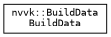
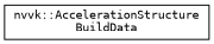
  digraph {
    rankdir=LR
    fontname="DejaVu Sans Mono"
-   n1 [color=black fillcolor=white fontname="DejaVu Sans Mono" fontsize=10 height=0.2 label="nvvk::BuildData\lBuildData" shape=record style=filled width=0.4]
+   n1 [color=black fillcolor=white fontname="DejaVu Sans Mono" fontsize=10 height=0.2 label="nvvk::AccelerationStructure\lBuildData" shape=record style=filled width=0.4]
  }
